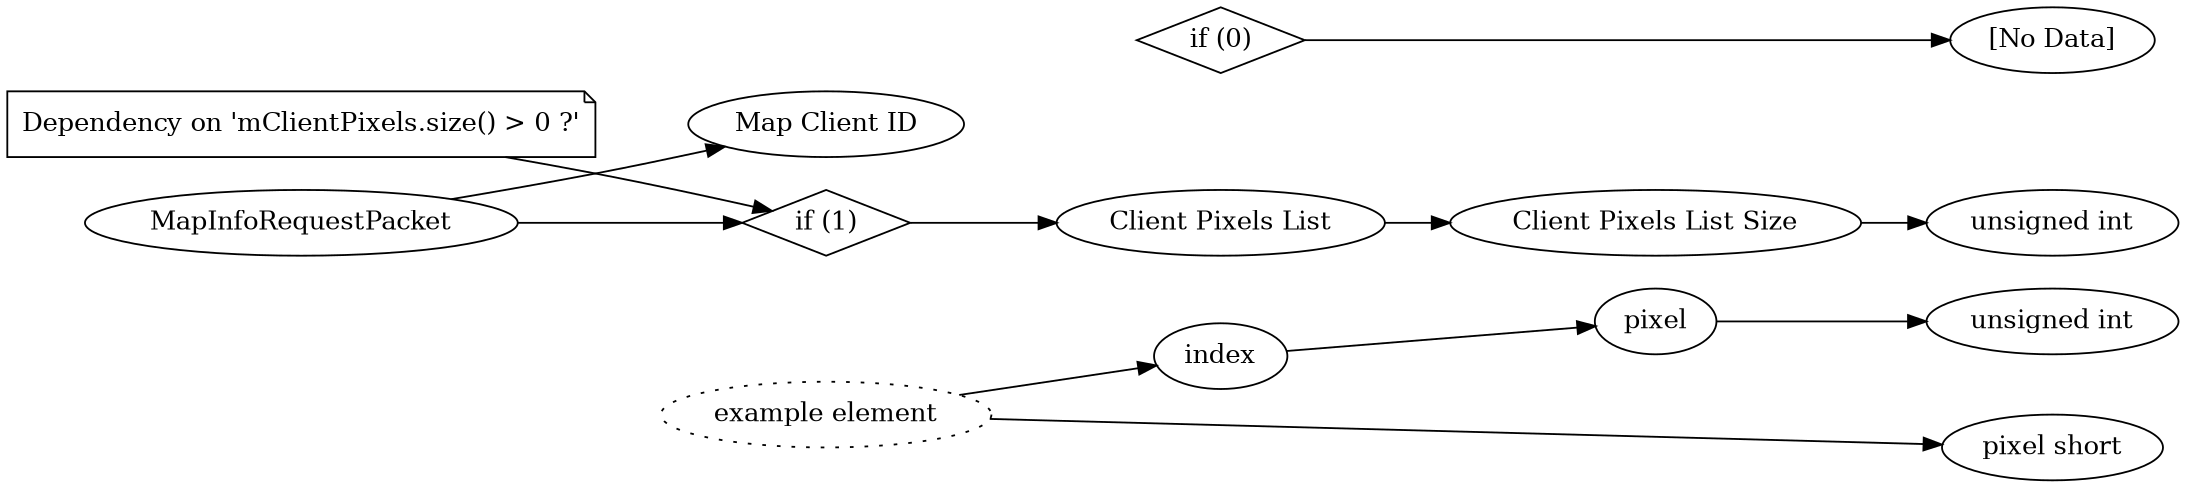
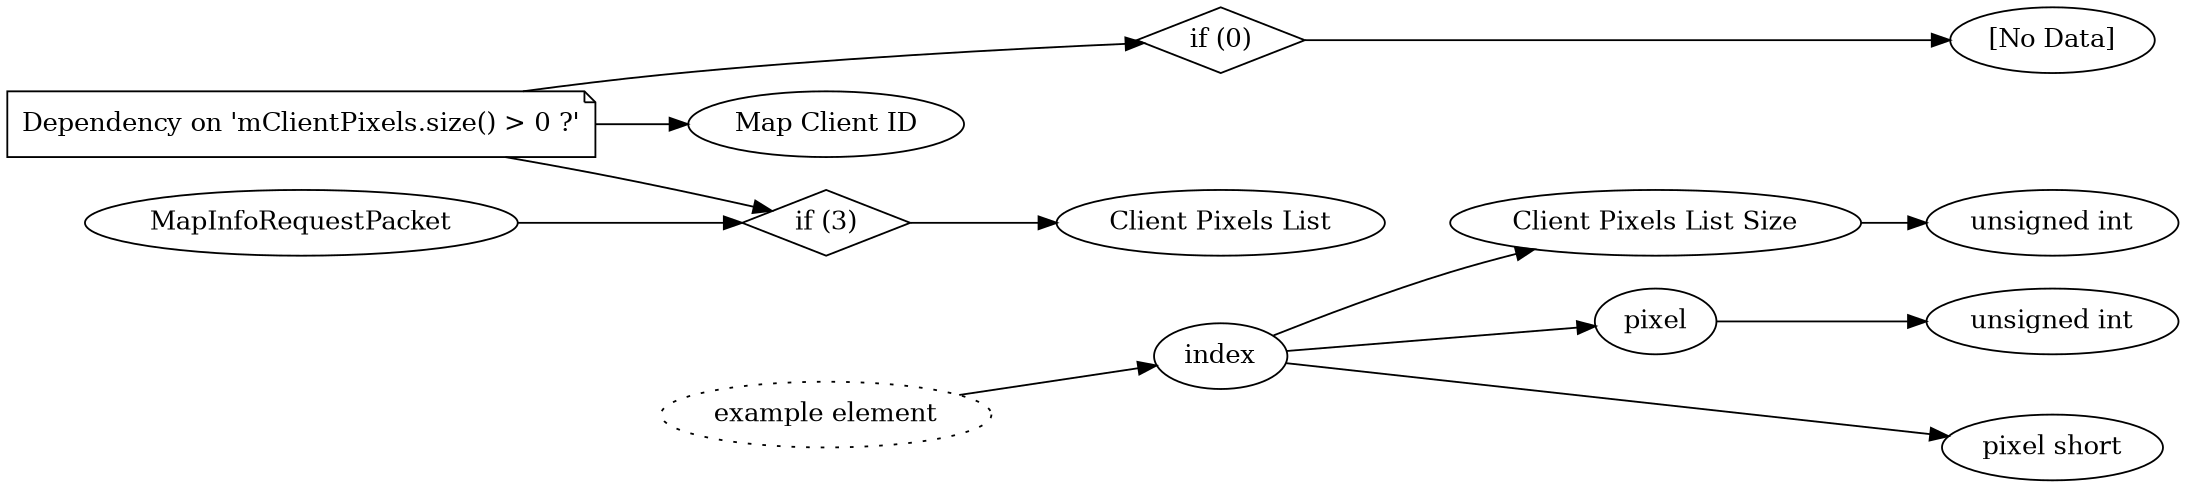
  digraph {
    rankdir=LR
    n1 [label="[No Data]"]
    n2 [label="unsigned int"]
    n3 [label="unsigned int"]
    n4 [label="pixel short"]
    n5 [label=MapInfoRequestPacket]
    n6 [label="Map Client ID"]
-   n7 [label="if (1)" shape=diamond]
+   n7 [label="if (3)" shape=diamond]
    n8 [label="Dependency on 'mClientPixels.size() > 0 ?'" shape=note]
    n9 [label="if (0)" shape=diamond]
    n10 [label="Client Pixels List"]
    n11 [label="Client Pixels List Size"]
    n12 [label="example element" style=dotted]
    n13 [label=index]
    n14 [label=pixel]
    subgraph sub_1 {
      rank=max
      n1
      n2
      n3
      n4
    }
-   n5 -> n6
+   n8 -> n6
    n5 -> n7
    n7 -> n10
    n8 -> n7
+   n8 -> n9
    n9 -> n1
-   n10 -> n11
+   n13 -> n11
    n11 -> n2
    n12 -> n13
-   n12 -> n4
+   n13 -> n4
    n13 -> n14
    n14 -> n3
  }
